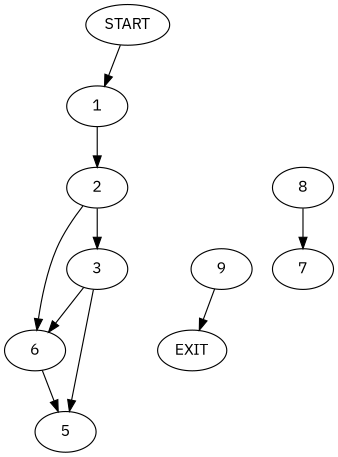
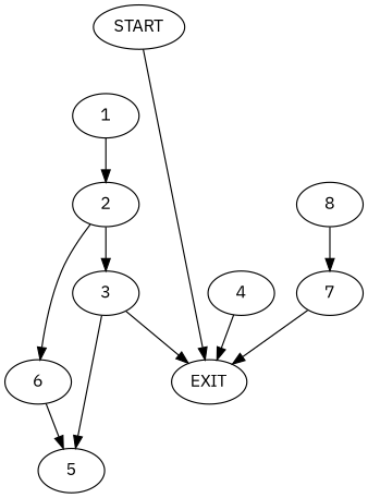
  digraph {
    fontname="IBM Plex Sans"
    node [fontname="IBM Plex Sans"]
    edge [fontname="IBM Plex Sans"]
    n1 [label=START]
    1
    2
    n4 [label=EXIT]
    3
    6
    5
-   4 [label=9]
+   4
    7
    8
-   n1 -> 1
+   n1 -> n4
    1 -> 2
    2 -> 3
    2 -> 6
-   3 -> 6
+   3 -> n4
    3 -> 5
    6 -> 5
    4 -> n4
+   7 -> n4
    8 -> 7
  }
